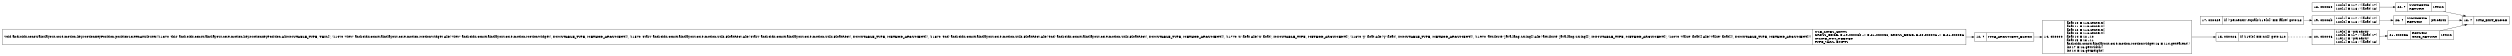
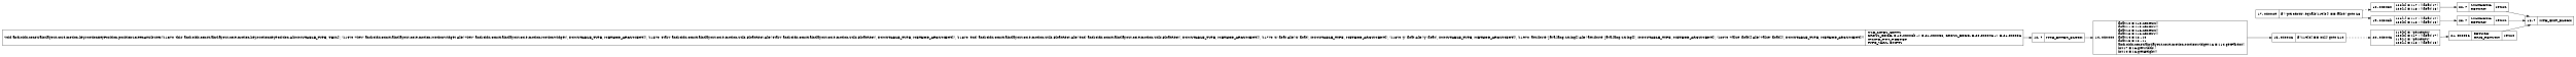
  digraph {
    rankdir=LR
    node [shape=record]
-   n1 [label="{12\:\ ?|MTH_ARGUMENT_BLOCK\l}"]
+   n1 [label="{12\:\ ?|MTH_ENTER_BLOCK\l}"]
    n2 [label="{14\:\ 0x0000|float r0 = r15.centerX()\lfloat r1 = r15.centerY()\lfloat r2 = r16.centerX()\lfloat r3 = r16.centerY()\lfloat r4 = r2 \- r0\lfloat r5 = r3 \- r1\landroidx.constraintlayout.core.motion.MotionWidget r6 = r14.getParent()\lint r7 = r6.getWidth()\lint r4 = r6.getHeight()\l}"]
    n3 [label="{15\:\ 0x0026|if (r19[0] == null) goto L10\l}"]
    n4 [label="{20\:\ 0x0046|r19[0] = \"percentX\"\lr20[0] = r17 \/ ((float) r7)\lr19[1] = \"percentY\"\lr20[1] = r18 \/ ((float) r8)\l}"]
    n5 [label="{21\:\ 0x0056|RETURN\lORIG_RETURN\l|return\l}"]
    n6 [label="{17\:\ 0x002e|if (\"percentX\".equals(r19[0]) == false) goto L8\l}"]
    n7 [label="{18\:\ 0x0030|r20[0] = r17 \/ ((float) r7)\lr20[1] = r18 \/ ((float) r8)\l}"]
    n8 [label="{19\:\ 0x003b|r20[1] = r17 \/ ((float) r7)\lr20[0] = r18 \/ ((float) r8)\l}"]
    n9 [label="{22\:\ ?|SYNTHETIC\lRETURN\l|return\l}"]
-   n10 [label="{23\:\ ?|SYNTHETIC\lRETURN\l|percentX\l}"]
+   n10 [label="{23\:\ ?|SYNTHETIC\lRETURN\l|return\l}"]
    n11 [label="{13\:\ ?|MTH_EXIT_BLOCK\l}"]
    n12 [label="{void androidx.constraintlayout.core.motion.key.MotionKeyPosition.positionScreenAttributes((r13v0 'this' androidx.constraintlayout.core.motion.key.MotionKeyPosition A[IMMUTABLE_TYPE, THIS]), (r14v0 'view' androidx.constraintlayout.core.motion.MotionWidget A[D('view' androidx.constraintlayout.core.motion.MotionWidget), IMMUTABLE_TYPE, METHOD_ARGUMENT]), (r15v0 'start' androidx.constraintlayout.core.motion.utils.FloatRect A[D('start' androidx.constraintlayout.core.motion.utils.FloatRect), IMMUTABLE_TYPE, METHOD_ARGUMENT]), (r16v0 'end' androidx.constraintlayout.core.motion.utils.FloatRect A[D('end' androidx.constraintlayout.core.motion.utils.FloatRect), IMMUTABLE_TYPE, METHOD_ARGUMENT]), (r17v0 'x' float A[D('x' float), IMMUTABLE_TYPE, METHOD_ARGUMENT]), (r18v0 'y' float A[D('y' float), IMMUTABLE_TYPE, METHOD_ARGUMENT]), (r19v0 'attribute' java.lang.String[] A[D('attribute' java.lang.String[]), IMMUTABLE_TYPE, METHOD_ARGUMENT]), (r20v0 'value' float[] A[D('value' float[]), IMMUTABLE_TYPE, METHOD_ARGUMENT]))  | USE_LINES_HINTS\lCROSS_EDGE: B:19:0x003b \-\> B:21:0x0056, CROSS_EDGE: B:20:0x0046 \-\> B:21:0x0056\lINLINE_NOT_NEEDED\lTYPE_VARS: EMPTY\l}"]
    n1 -> n2
    n2 -> n3
    n3 -> n4 [style=dashed]
    n4 -> n5
    n5 -> n11
+   n6 -> n7 [style=dashed]
    n6 -> n8
    n7 -> n9
    n8 -> n10
    n9 -> n11
    n10 -> n11
    n12 -> n1
  }
